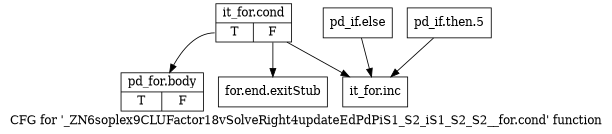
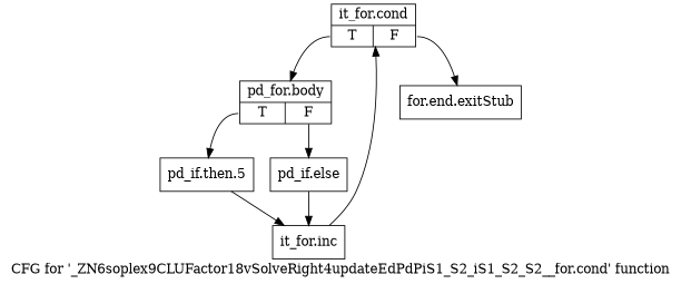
  digraph {
    label="CFG for '_ZN6soplex9CLUFactor18vSolveRight4updateEdPdPiS1_S2_iS1_S2_S2__for.cond' function"
    node [shape=record]
    n1 [label="{it_for.cond|{<s0>T|<s1>F}}"]
    n2 [label="{for.end.exitStub}"]
    n3 [label="{pd_for.body|{<s0>T|<s1>F}}"]
    n4 [label="{pd_if.then.5}"]
    n5 [label="{pd_if.else}"]
    n6 [label="{it_for.inc}"]
    n1 -> n2 [tailport=s1]
    n1 -> n3 [tailport=s0]
+   n3 -> n4 [tailport=s0]
+   n3 -> n5 [tailport=s1]
    n4 -> n6
    n5 -> n6
-   n1 -> n6
+   n6 -> n1
  }
